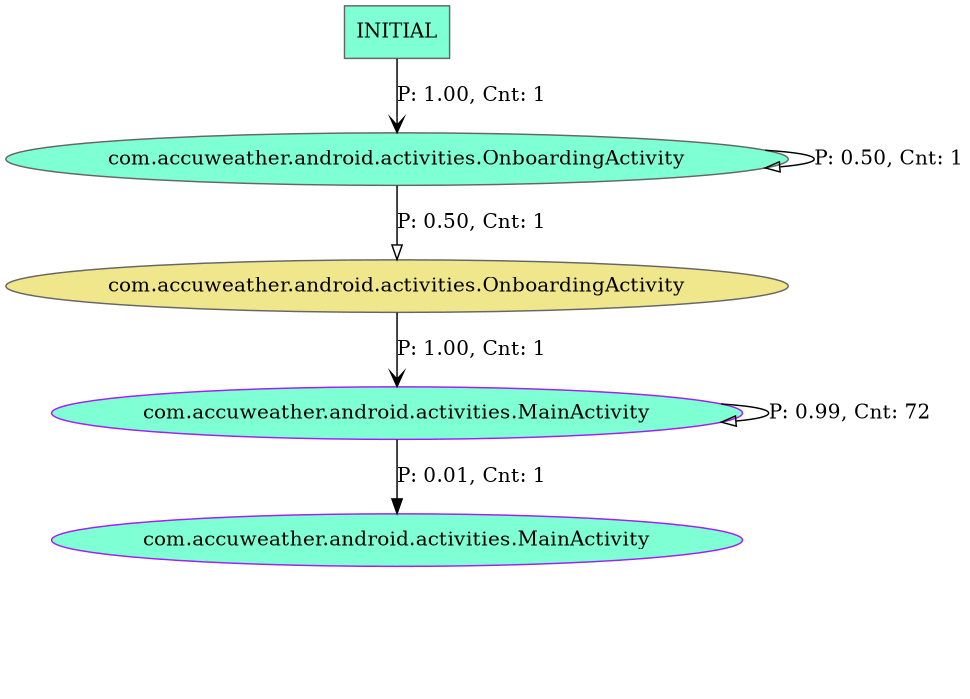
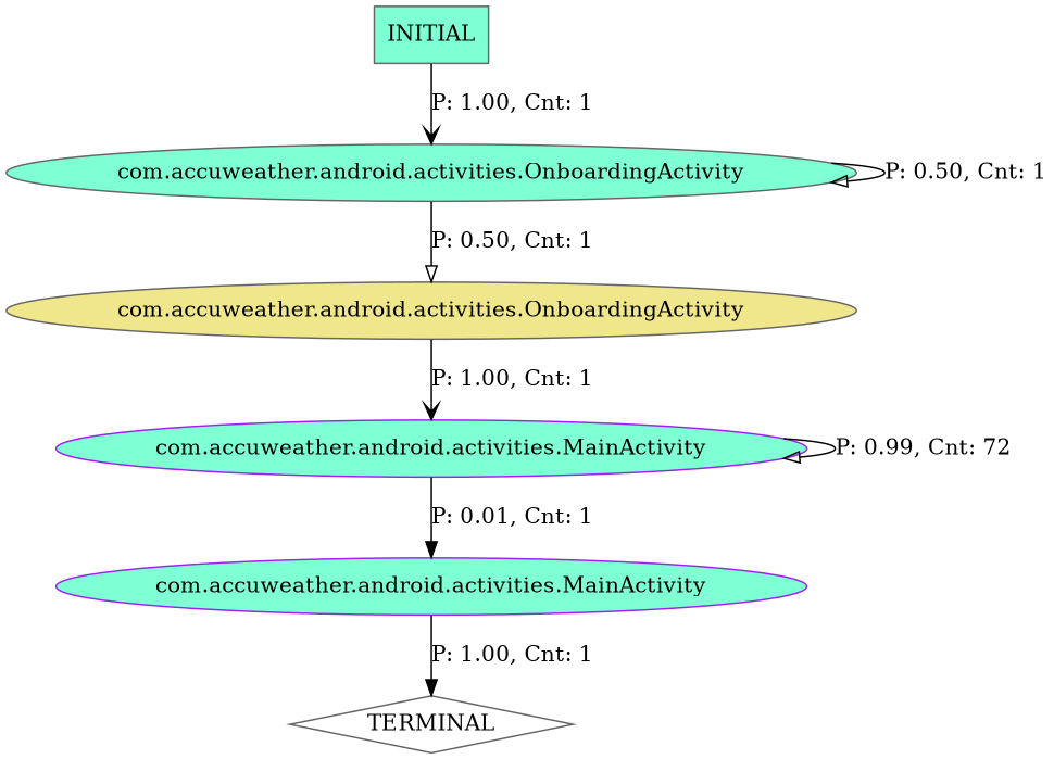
  digraph {
    node [style=filled fillcolor=aquamarine color=gray40]
    edge [arrowhead=onormal]
    n1 [label="com.accuweather.android.activities.MainActivity" color=purple]
+   n2 [label=TERMINAL shape=diamond fillcolor=white]
    n3 [label="com.accuweather.android.activities.MainActivity" color=purple]
    n4 [label="com.accuweather.android.activities.OnboardingActivity" fillcolor=khaki]
    n5 [label="com.accuweather.android.activities.OnboardingActivity"]
    n6 [label=INITIAL shape=box]
+   n1 -> n2 [label="P: 1.00, Cnt: 1" arrowhead=normal]
    n3 -> n1 [label="P: 0.01, Cnt: 1" arrowhead=normal]
    n3 -> n3 [label="P: 0.99, Cnt: 72"]
    n4 -> n3 [label="P: 1.00, Cnt: 1" arrowhead=vee]
    n5 -> n4 [label="P: 0.50, Cnt: 1"]
    n5 -> n5 [label="P: 0.50, Cnt: 1"]
    n6 -> n5 [label="P: 1.00, Cnt: 1" arrowhead=vee]
  }
